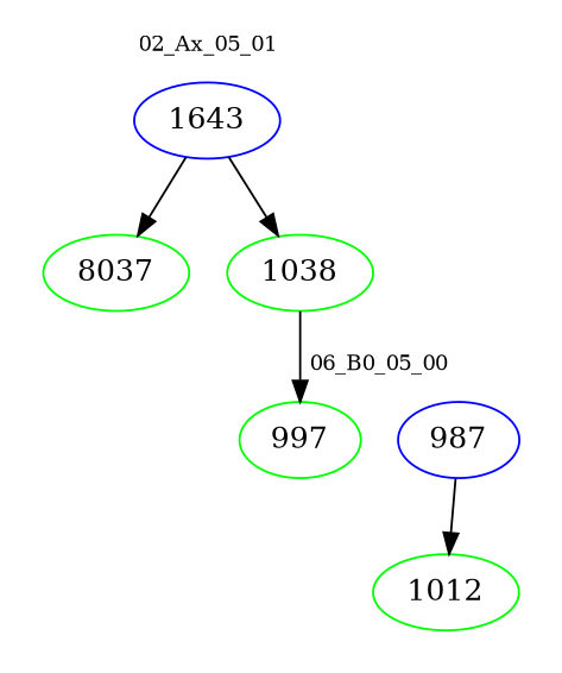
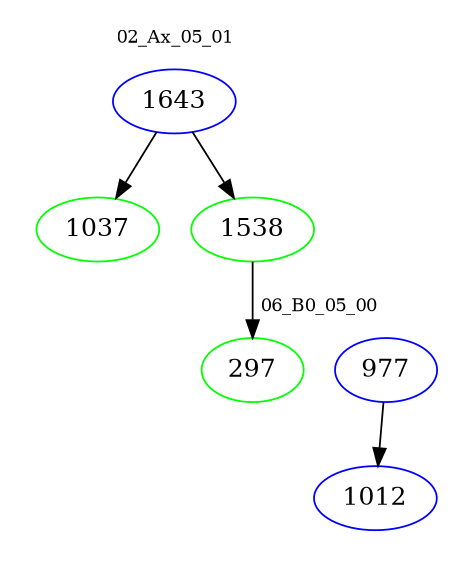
  digraph {
    node [color=green]
    edge [color=black]
    n1 [color=blue label=1643]
-   n2 [label=8037]
-   n3 [label=1038]
-   n4 [color=blue label=987]
-   n5 [label=997]
-   n6 [label=1012]
+   n2 [label=1037]
+   n3 [label=1538]
+   n4 [color=blue label=977]
+   n5 [label=297]
+   n6 [color=blue label=1012]
    subgraph cluster_1 {
      color=white
      fontsize=10
      label="02_Ax_05_01"
      n1
      n2
      n3
    }
    subgraph cluster_2 {
      color=white
      fontsize=10
      label="06_B0_05_00"
      n4
      n5
      n6
    }
    n1 -> n2
    n1 -> n3
    n3 -> n5
    n4 -> n6
  }
